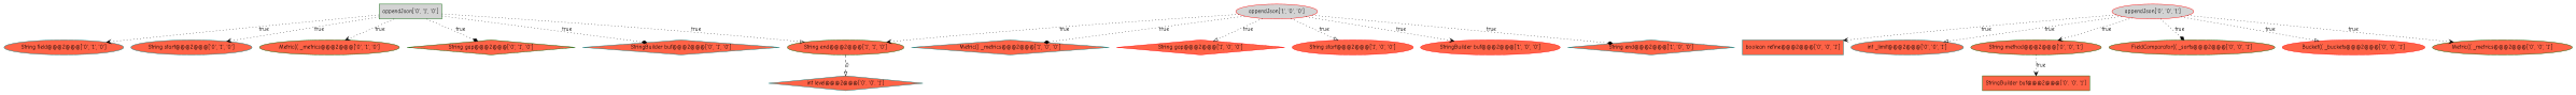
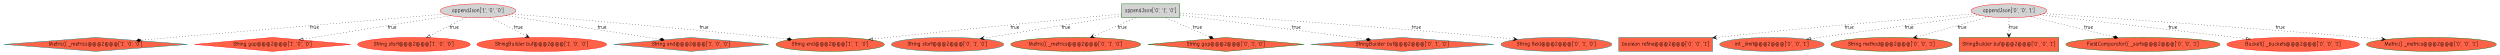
  digraph {
    fontname="Comic Neue"
    node [color=teal fillcolor=tomato fontname="Comic Neue" shape=ellipse style=filled]
    edge [arrowhead=vee fontname="Comic Neue" style=dotted]
-   n1 [label="int level@@@2@@@['0', '0', '1']" shape=diamond]
    n2 [label="Metric(( _metrics@@@2@@@['1', '0', '0']" shape=diamond]
    n3 [label="String start@@@2@@@['0', '1', '0']"]
    n4 [color=darkgreen fillcolor=lightgray label="appendJson['0', '1', '0']" shape=box]
    n5 [color=darkgreen label="Metric(( _metrics@@@2@@@['0', '1', '0']"]
    n6 [color=darkgreen label="String gap@@@2@@@['0', '1', '0']" shape=diamond]
    n7 [color=darkgreen label="String end@@@2@@@['1', '1', '0']"]
    n8 [label="StringBuilder buf@@@2@@@['0', '1', '0']" shape=diamond]
    n9 [label="String field@@@2@@@['0', '1', '0']"]
    n10 [label="boolean refine@@@2@@@['0', '0', '1']" shape=box]
    n11 [label="int _limit@@@2@@@['0', '0', '1']"]
    n12 [color=darkgreen label="String method@@@2@@@['0', '0', '1']"]
    n13 [color=red label="String gap@@@2@@@['1', '0', '0']" shape=diamond]
    n14 [color=darkgreen label="StringBuilder buf@@@2@@@['0', '0', '1']" shape=box]
    n15 [color=darkgreen label="FieldComparator(( _sorts@@@2@@@['0', '0', '1']"]
    n16 [color=red label="String start@@@2@@@['1', '0', '0']"]
    n17 [color=red fillcolor=lightgray label="appendJson['1', '0', '0']"]
    n18 [color=red label="StringBuilder buf@@@2@@@['1', '0', '0']"]
    n19 [label="String end@@@2@@@['1', '0', '0']" shape=diamond]
    n20 [color=red label="Bucket(( _buckets@@@2@@@['0', '0', '1']"]
    n21 [color=darkgreen label="Metric(( _metrics@@@2@@@['0', '0', '1']"]
    n22 [color=red fillcolor=lightgray label="appendJson['0', '0', '1']"]
    n4 -> n3 [label=true]
    n4 -> n5 [label=true]
    n4 -> n6 [arrowhead=diamond label=true]
    n4 -> n7 [arrowhead=onormal label=true]
    n4 -> n8 [arrowhead=diamond label=true]
    n4 -> n9 [label=true]
-   n7 -> n1 [arrowhead=onormal label=0 style=dashed]
    n17 -> n2 [arrowhead=diamond label=true]
-   n17 -> n7 [label=true]
+   n17 -> n7 [arrowhead=diamond label=true]
    n17 -> n13 [arrowhead=onormal label=true]
    n17 -> n16 [arrowhead=onormal label=true]
    n17 -> n18 [label=true]
    n17 -> n19 [arrowhead=diamond label=true]
    n22 -> n10 [label=true]
    n22 -> n11 [arrowhead=onormal label=true]
    n22 -> n12 [label=true]
-   n12 -> n14 [label=true]
+   n22 -> n14 [label=true]
    n22 -> n15 [arrowhead=diamond label=true]
    n22 -> n20 [arrowhead=onormal label=true]
    n22 -> n21 [label=true]
  }
